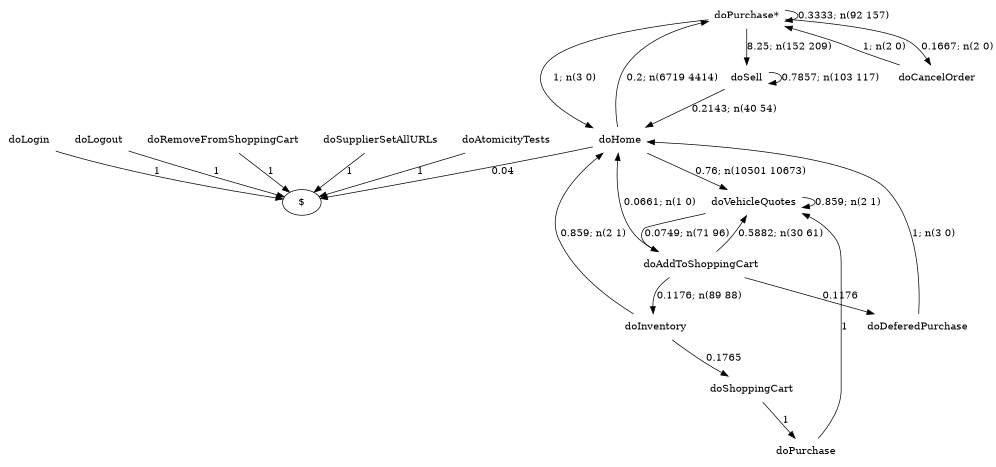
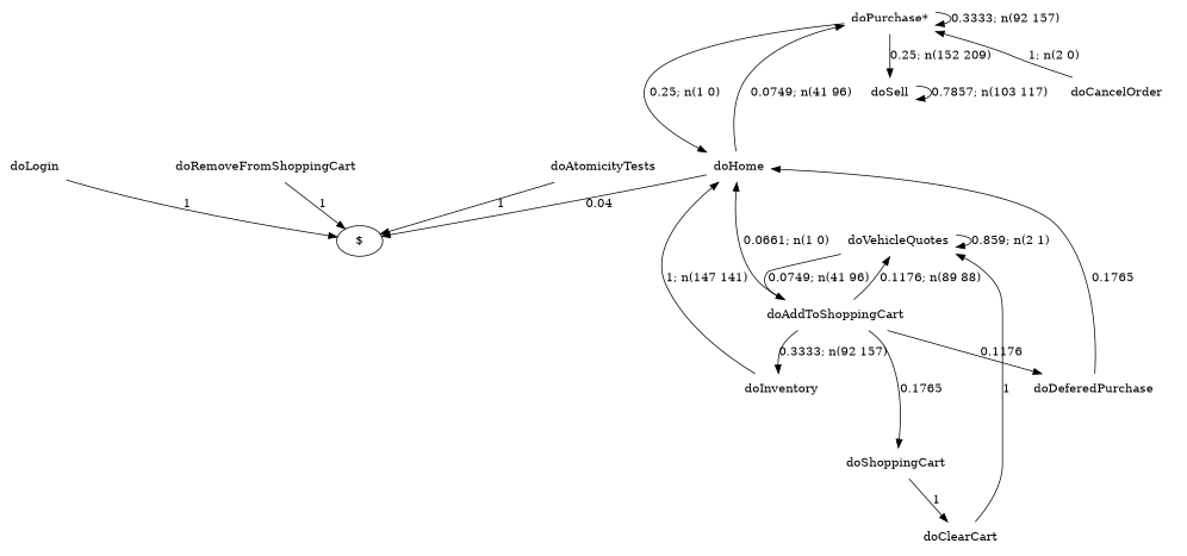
  digraph {
    node [shape=none]
    edge [style=solid]
    n1 [label="doPurchase*"]
    n2 [label=doHome]
    n3 [label=doSell]
    n4 [label=doCancelOrder]
    "$" [shape=""]
    n6 [label=doVehicleQuotes]
-   n7 [label=doSupplierSetAllURLs]
    n8 [label=doAtomicityTests]
    n9 [label=doLogin]
    n10 [label=doAddToShoppingCart]
    n11 [label=doDeferedPurchase]
    n12 [label=doShoppingCart]
    n13 [label=doInventory]
-   n14 [label=doPurchase]
-   n15 [label=doLogout]
+   n14 [label=doClearCart]
    n16 [label=doRemoveFromShoppingCart]
    n1 -> n1 [label="0.3333; n(92 157)"]
-   n1 -> n2 [label="1; n(3 0)"]
-   n1 -> n3 [label="8.25; n(152 209)"]
-   n1 -> n4 [label="0.1667; n(2 0)"]
-   n2 -> n1 [label="0.2; n(6719 4414)"]
+   n1 -> n2 [label="0.25; n(1 0)"]
+   n1 -> n3 [label="0.25; n(152 209)"]
+   n2 -> n1 [label="0.0749; n(41 96)"]
    n2 -> "$" [label=0.04]
-   n2 -> n6 [label="0.76; n(10501 10673)"]
-   n3 -> n2 [label="0.2143; n(40 54)"]
    n3 -> n3 [label="0.7857; n(103 117)"]
    n4 -> n1 [label="1; n(2 0)"]
    n6 -> n6 [label="0.859; n(2 1)"]
-   n6 -> n10 [label="0.0749; n(71 96)"]
-   n7 -> "$" [label=1]
+   n6 -> n10 [label="0.0749; n(41 96)"]
    n8 -> "$" [label=1]
    n9 -> "$" [label=1]
    n10 -> n2 [label="0.0661; n(1 0)"]
-   n10 -> n6 [label="0.5882; n(30 61)"]
+   n10 -> n6 [label="0.1176; n(89 88)"]
    n10 -> n11 [label=0.1176]
-   n13 -> n12 [label=0.1765]
-   n10 -> n13 [label="0.1176; n(89 88)"]
-   n11 -> n2 [label="1; n(3 0)"]
+   n10 -> n12 [label=0.1765]
+   n10 -> n13 [label="0.3333; n(92 157)"]
+   n11 -> n2 [label=0.1765]
    n12 -> n14 [label=1]
-   n13 -> n2 [label="0.859; n(2 1)"]
+   n13 -> n2 [label="1; n(147 141)"]
    n14 -> n6 [label=1]
-   n15 -> "$" [label=1]
    n16 -> "$" [label=1]
  }
